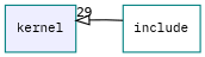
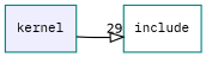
  digraph {
    compound=true
    rankdir=LR
    fontname="IBM Plex Mono"
    node [fontname="IBM Plex Mono" fontsize=10 shape=box style=filled color=teal]
    n1 [fillcolor="#eeeeff" label=kernel pencolor=black]
    n2 [fillcolor=white label=include]
-   n2 -> n1 [headlabel=29 labeldistance=1.5 labelfontname=Helvetica labelfontsize=10 color=black arrowhead=onormal fontname="IBM Plex Mono"]
+   n1 -> n2 [headlabel=29 labeldistance=1.5 labelfontname=Helvetica labelfontsize=10 color=black arrowhead=onormal fontname="IBM Plex Mono"]
  }
